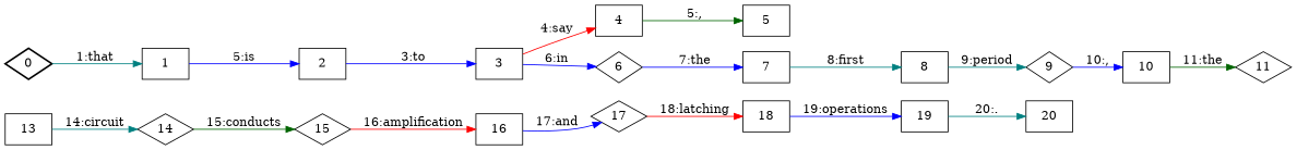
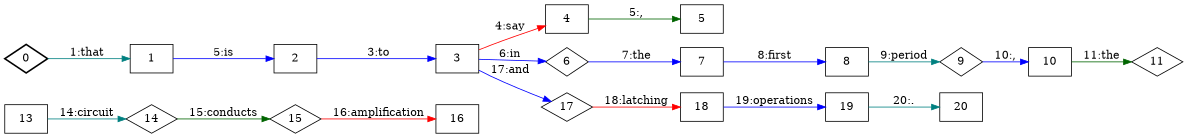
  digraph {
    nodesep=0.25
    rankdir=LR
    ranksep=0.4
    node [fontsize=14 shape=box style=solid]
    edge [color=blue fontsize=14]
    n1 [label=0 shape=diamond style=bold]
    n2 [label=1]
    n3 [label=2]
    n4 [label=3]
    n5 [label=4]
    n6 [label=6 shape=diamond]
    n7 [label=5]
    n8 [label=7]
    n9 [label=8]
    n10 [label=9 shape=diamond]
    n11 [label=10]
    n12 [label=11 shape=diamond]
    n13 [label=13]
    n14 [label=14 shape=diamond]
    n15 [label=15 shape=diamond]
    n16 [label=16]
    n17 [label=17 shape=diamond]
    n18 [label=18]
    n19 [label=19]
    n20 [label=20]
    n1 -> n2 [color=teal label="1:that"]
    n2 -> n3 [label="5:is"]
    n3 -> n4 [label="3:to"]
    n4 -> n5 [color=red label="4:say"]
    n4 -> n6 [label="6:in"]
    n5 -> n7 [color=darkgreen label="5:,"]
    n6 -> n8 [label="7:the"]
-   n8 -> n9 [color=teal label="8:first"]
+   n8 -> n9 [label="8:first"]
    n9 -> n10 [color=teal label="9:period"]
    n10 -> n11 [label="10:,"]
    n11 -> n12 [color=darkgreen label="11:the"]
    n13 -> n14 [color=teal label="14:circuit"]
    n14 -> n15 [color=darkgreen label="15:conducts"]
    n15 -> n16 [color=red label="16:amplification"]
-   n16 -> n17 [label="17:and"]
+   n4 -> n17 [label="17:and"]
    n17 -> n18 [color=red label="18:latching"]
    n18 -> n19 [label="19:operations"]
    n19 -> n20 [color=teal label="20:."]
  }
